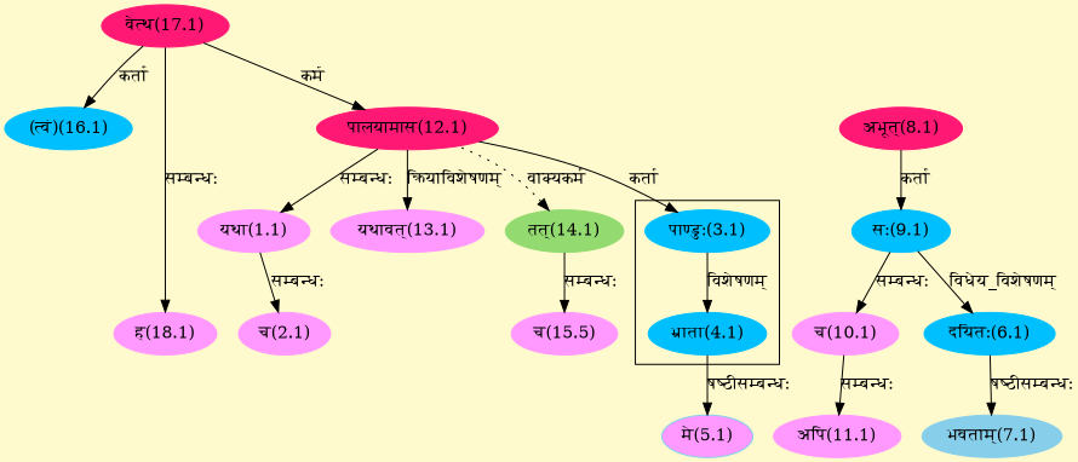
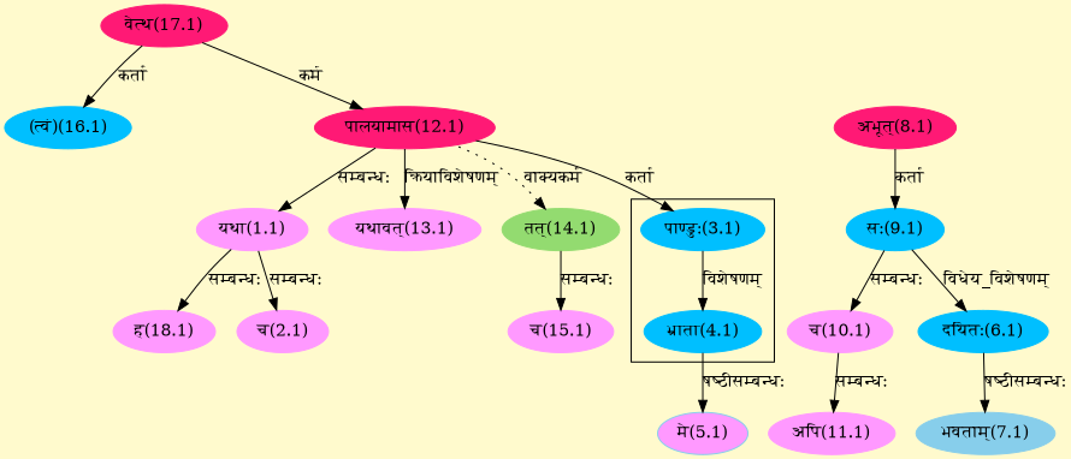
  digraph {
    bgcolor=lemonchiffon1
    compound=true
    rankdir=BT
    node [color="#FF99FF" style=filled]
    edge [dir=back]
    n1 [color="#00BFFF" label="भ्राता(4.1)"]
    n2 [color="#00BFFF" label="पाण्डुः(3.1)"]
    n3 [color="#FF1975" label="पालयामास(12.1)"]
    n4 [color="#FF1975" label="वेत्थ(17.1)"]
    n5 [label="यथा(1.1)"]
    n6 [label="च(2.1)"]
    n7 [color="#87CEEB" fillcolor="#FF99FF" label="मे(5.1)"]
    n8 [color="#00BFFF" label="दयितः(6.1)"]
    n9 [color="#00BFFF" label="सः(9.1)"]
    n10 [color="#FF1975" label="अभूत्(8.1)"]
    n11 [color="#87CEEB" label="भवताम्(7.1)"]
    n12 [label="च(10.1)"]
    n13 [label="अपि(11.1)"]
    n14 [label="यथावत्(13.1)"]
    n15 [color="#93DB70" label="तत्(14.1)"]
-   n16 [label="च(15.5)"]
+   n16 [label="च(15.1)"]
    n17 [color="#00BFFF" label="(त्वं)(16.1)"]
    n18 [label="ह(18.1)"]
    subgraph cluster_1 {
      n1
      n2
    }
    n1 -> n2 [label="विशेषणम्"]
    n2 -> n3 [label="कर्ता"]
    n3 -> n4 [label="कर्म"]
    n5 -> n3 [label="सम्बन्धः"]
    n6 -> n5 [label="सम्बन्धः"]
    n7 -> n1 [label="षष्ठीसम्बन्धः"]
    n8 -> n9 [label="विधेय_विशेषणम्"]
    n9 -> n10 [label="कर्ता"]
    n11 -> n8 [label="षष्ठीसम्बन्धः"]
    n12 -> n9 [label="सम्बन्धः"]
    n13 -> n12 [label="सम्बन्धः"]
    n14 -> n3 [label="क्रियाविशेषणम्"]
    n15 -> n3 [label="वाक्यकर्म" style=dotted]
    n16 -> n15 [label="सम्बन्धः"]
    n17 -> n4 [label="कर्ता"]
-   n18 -> n4 [label="सम्बन्धः"]
+   n18 -> n5 [label="सम्बन्धः"]
  }
